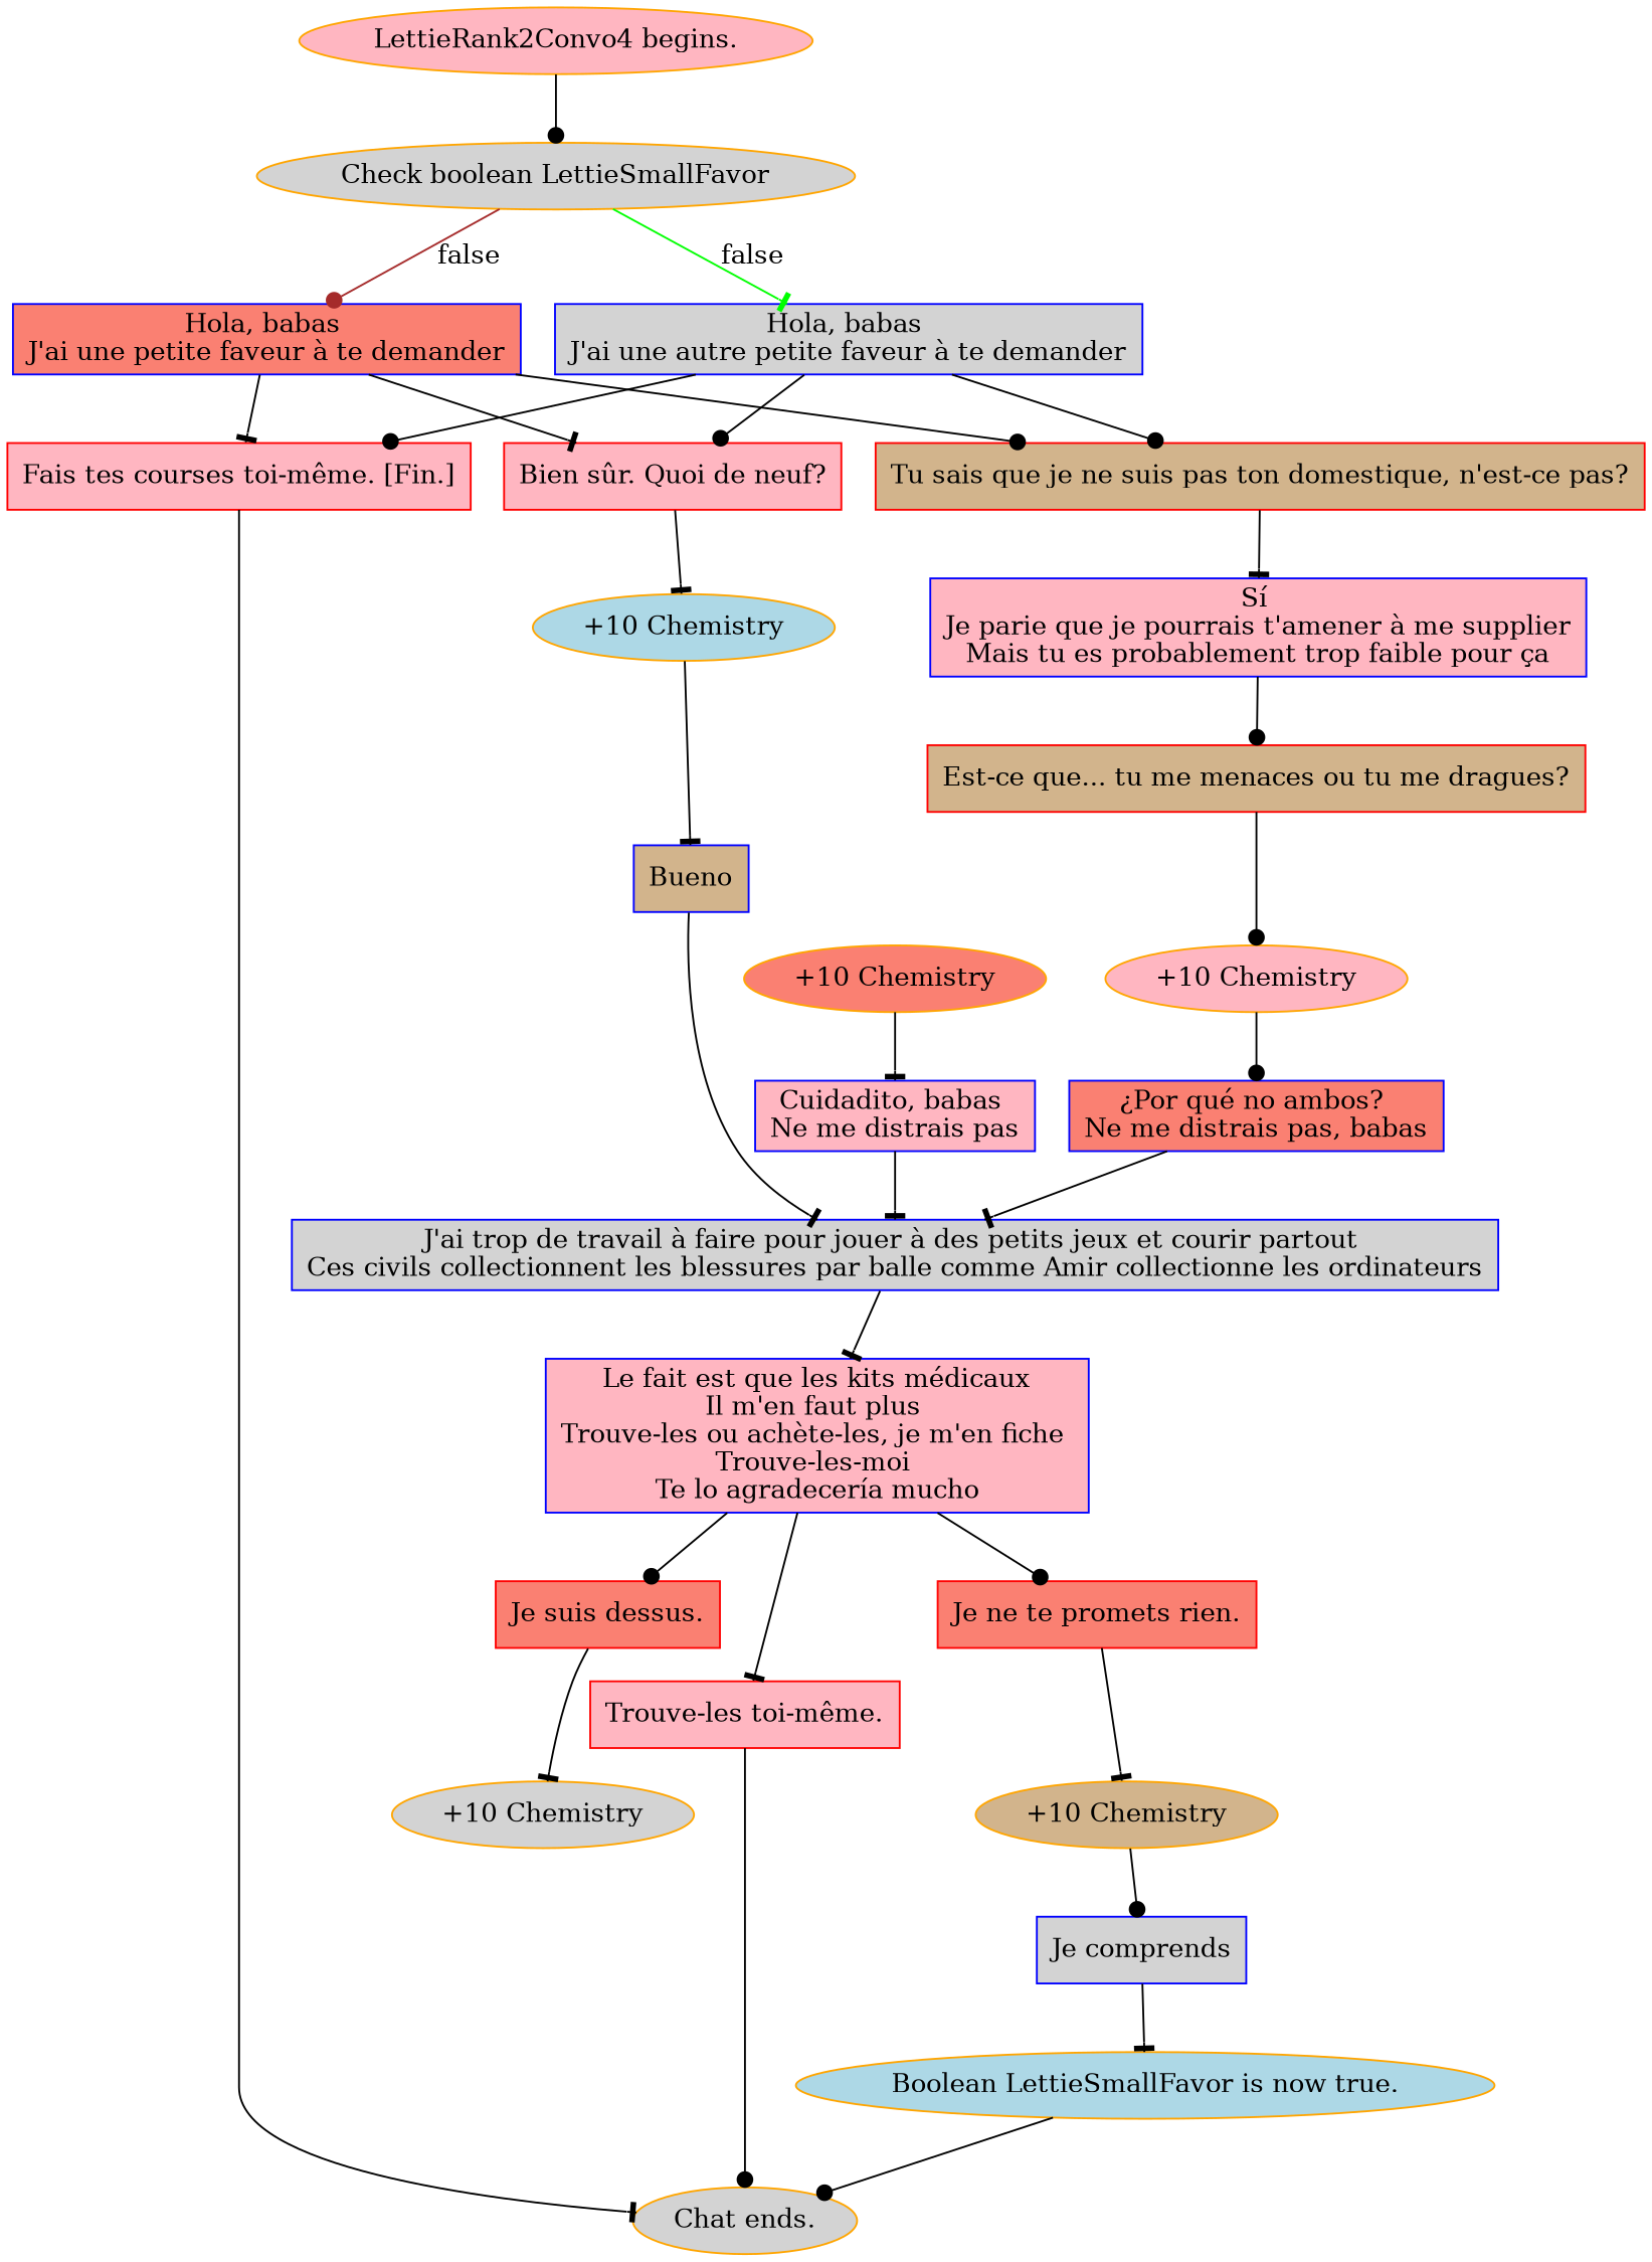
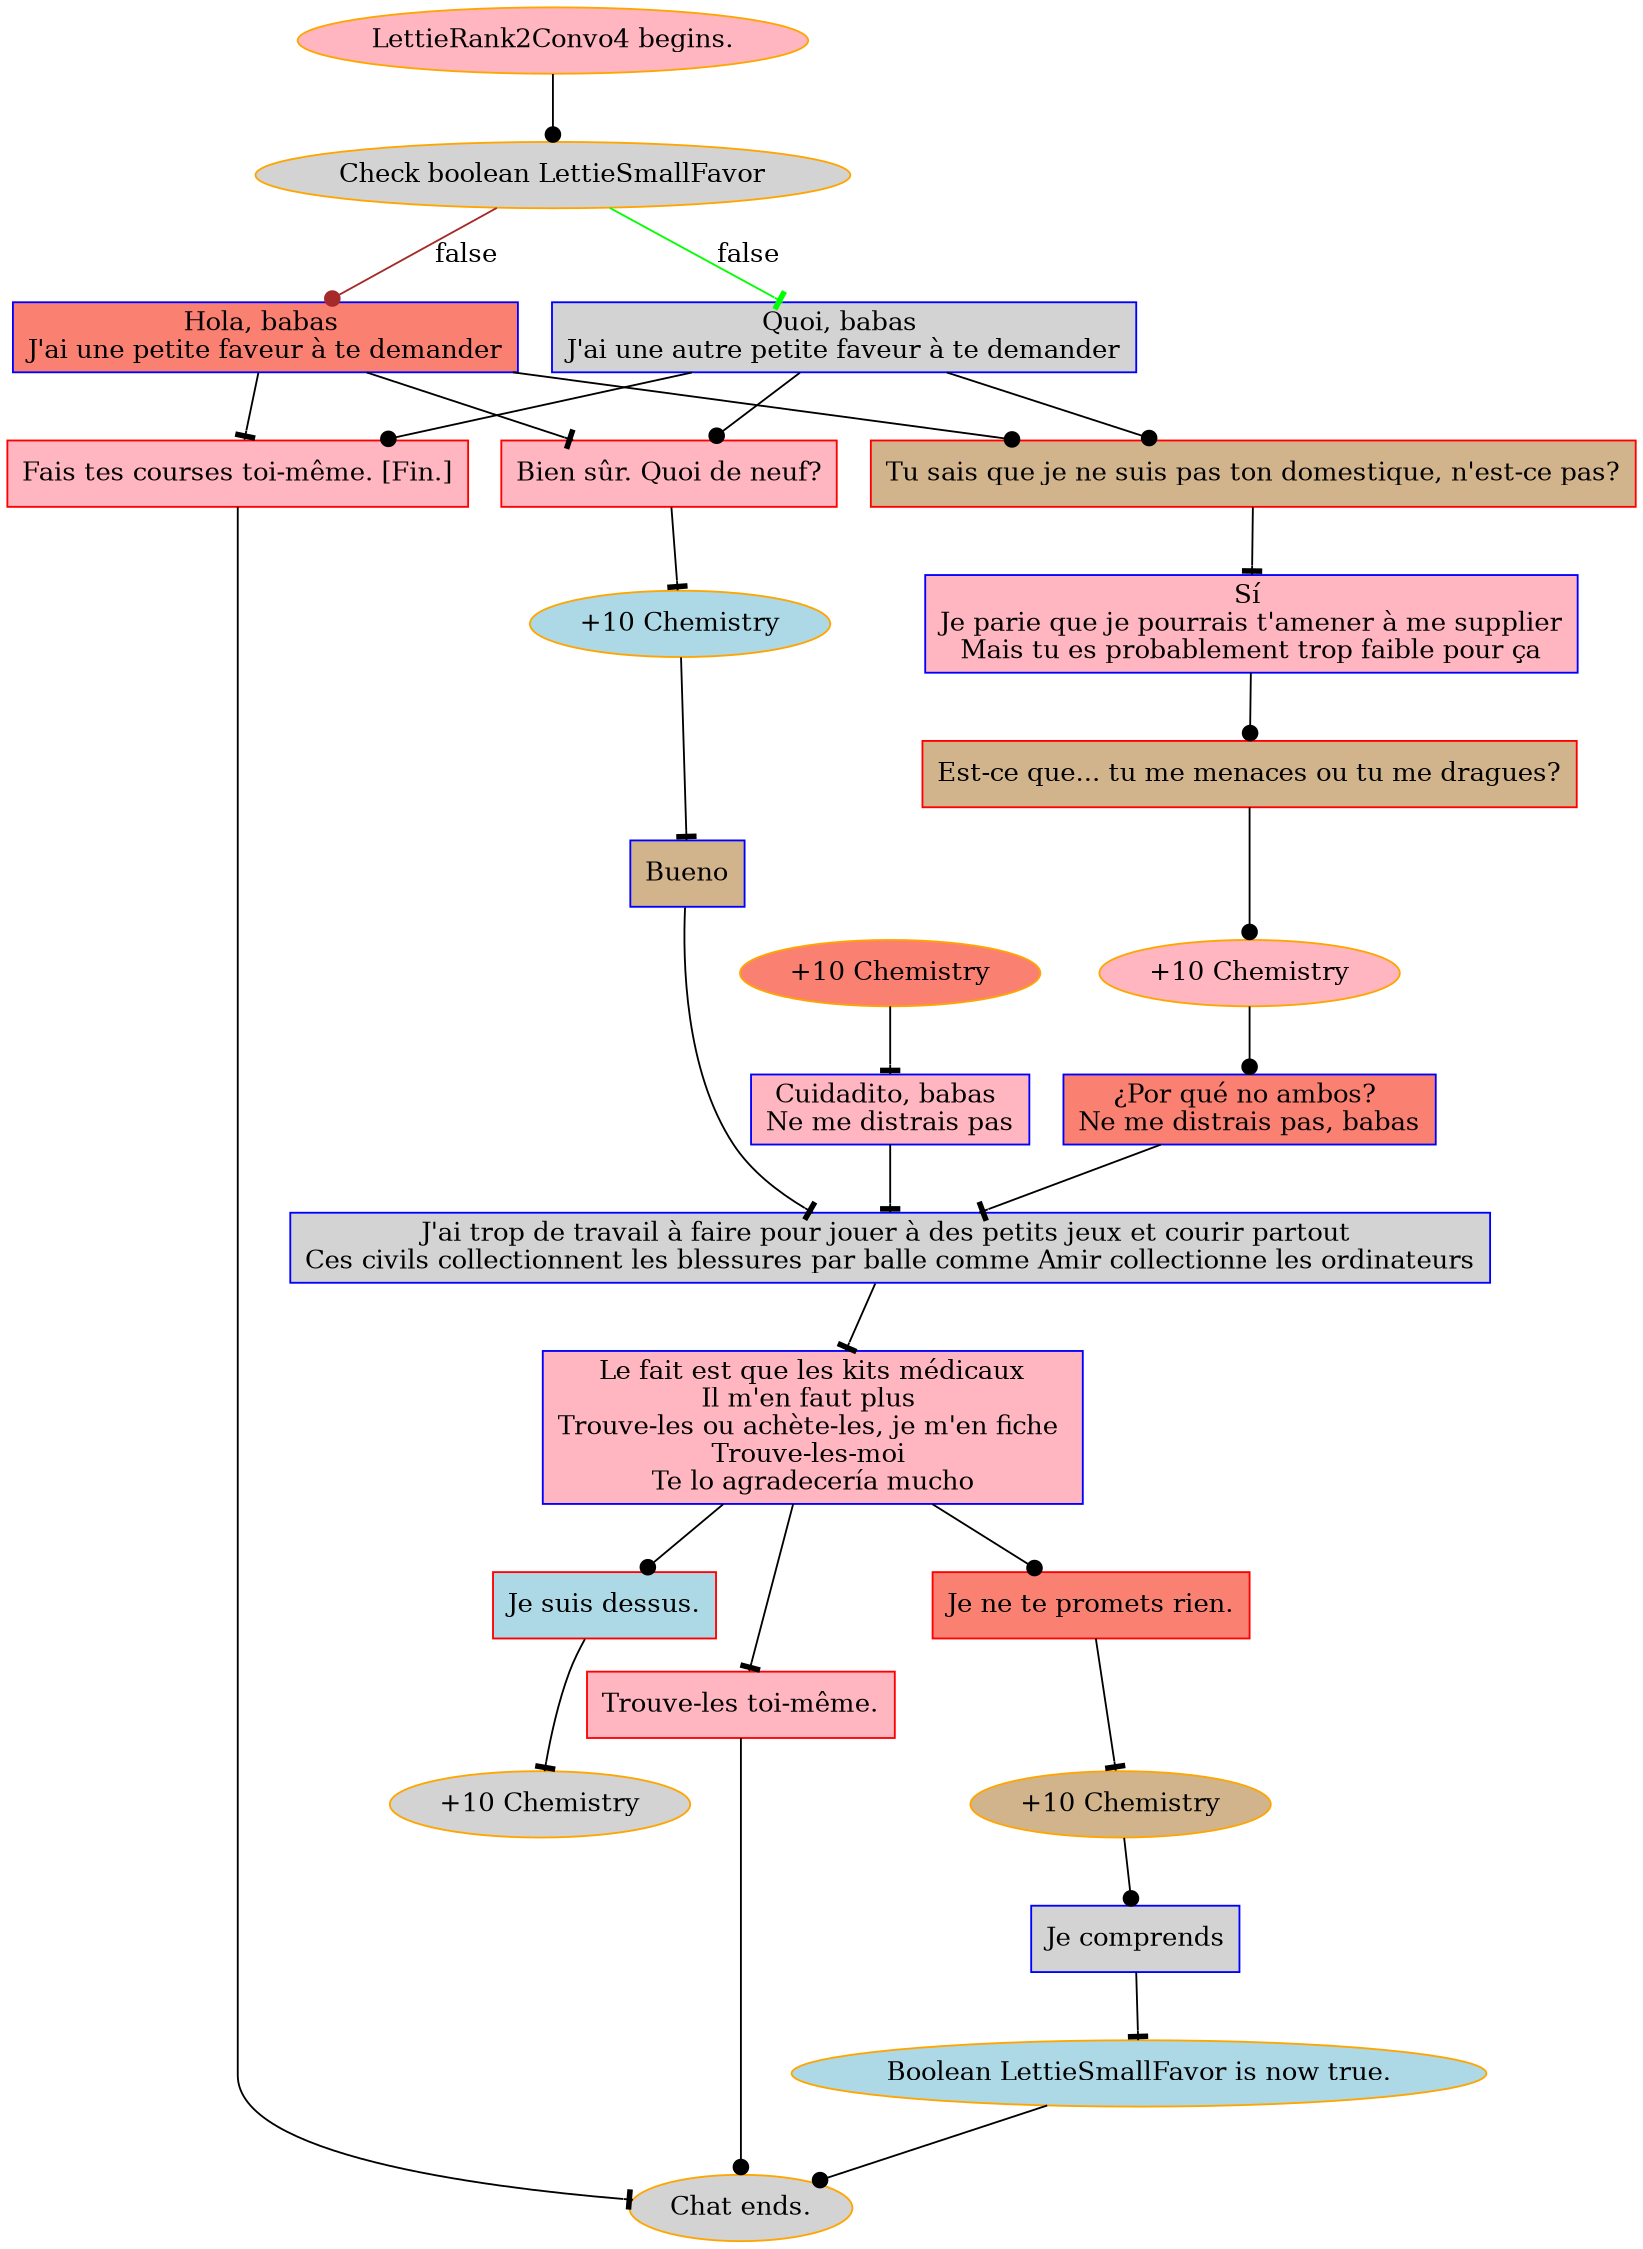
  digraph {
    node [color=orange fillcolor=lightpink style=filled shape=box]
    edge [arrowhead=tee]
    "LettieRank2Convo4 begins." [shape=""]
    n2 [fillcolor=lightgrey label="Check boolean LettieSmallFavor" shape=""]
-   n3 [color=blue fillcolor=lightgrey label="Hola, babas \nJ'ai une autre petite faveur à te demander"]
+   n3 [color=blue fillcolor=lightgrey label="Quoi, babas \nJ'ai une autre petite faveur à te demander"]
    n4 [color=blue fillcolor=salmon label="Hola, babas \nJ'ai une petite faveur à te demander"]
    n5 [color=red label="Bien sûr. Quoi de neuf?"]
    n6 [color=red fillcolor=tan label="Tu sais que je ne suis pas ton domestique, n'est-ce pas?"]
    n7 [color=red label="Fais tes courses toi-même. [Fin.]"]
    n8 [fillcolor=lightblue label="+10 Chemistry" shape=""]
    n9 [color=blue label="Sí \nJe parie que je pourrais t'amener à me supplier\nMais tu es probablement trop faible pour ça"]
    "Chat ends." [fillcolor=lightgrey shape=""]
    n11 [color=blue fillcolor=tan label=Bueno]
    n12 [color=red fillcolor=tan label="Est-ce que... tu me menaces ou tu me dragues?"]
    n13 [color=blue fillcolor=lightgrey label="J'ai trop de travail à faire pour jouer à des petits jeux et courir partout \nCes civils collectionnent les blessures par balle comme Amir collectionne les ordinateurs"]
    n14 [label="+10 Chemistry" shape=""]
    n15 [color=blue label="Le fait est que les kits médicaux\nIl m'en faut plus \nTrouve-les ou achète-les, je m'en fiche \nTrouve-les-moi \nTe lo agradecería mucho"]
    n16 [color=blue fillcolor=salmon label="¿Por qué no ambos? \nNe me distrais pas, babas"]
    n17 [fillcolor=salmon label="+10 Chemistry" shape=""]
    n18 [color=blue label="Cuidadito, babas \nNe me distrais pas"]
-   n19 [color=red fillcolor=salmon label="Je suis dessus."]
+   n19 [color=red fillcolor=lightblue label="Je suis dessus."]
    n20 [color=red fillcolor=salmon label="Je ne te promets rien."]
    n21 [color=red label="Trouve-les toi-même."]
    n22 [fillcolor=lightgrey label="+10 Chemistry" shape=""]
    n23 [fillcolor=tan label="+10 Chemistry" shape=""]
    n24 [color=blue fillcolor=lightgrey label="Je comprends"]
    n25 [fillcolor=lightblue label="Boolean LettieSmallFavor is now true." shape=""]
    "LettieRank2Convo4 begins." -> n2 [arrowhead=dot]
    n2 -> n3 [color=green label=false]
    n2 -> n4 [arrowhead=dot color=brown label=false]
    n3 -> n5 [arrowhead=dot]
    n3 -> n6 [arrowhead=dot]
    n3 -> n7 [arrowhead=dot]
    n4 -> n5
    n4 -> n6 [arrowhead=dot]
    n4 -> n7
    n5 -> n8
    n6 -> n9
    n7 -> "Chat ends."
    n8 -> n11
    n9 -> n12 [arrowhead=dot]
    n11 -> n13
    n12 -> n14 [arrowhead=dot]
    n13 -> n15
    n14 -> n16 [arrowhead=dot]
    n15 -> n19 [arrowhead=dot]
    n15 -> n20 [arrowhead=dot]
    n15 -> n21
    n16 -> n13
    n17 -> n18
    n18 -> n13
    n19 -> n22
    n20 -> n23
    n21 -> "Chat ends." [arrowhead=dot]
    n23 -> n24 [arrowhead=dot]
    n24 -> n25
    n25 -> "Chat ends." [arrowhead=dot]
  }
